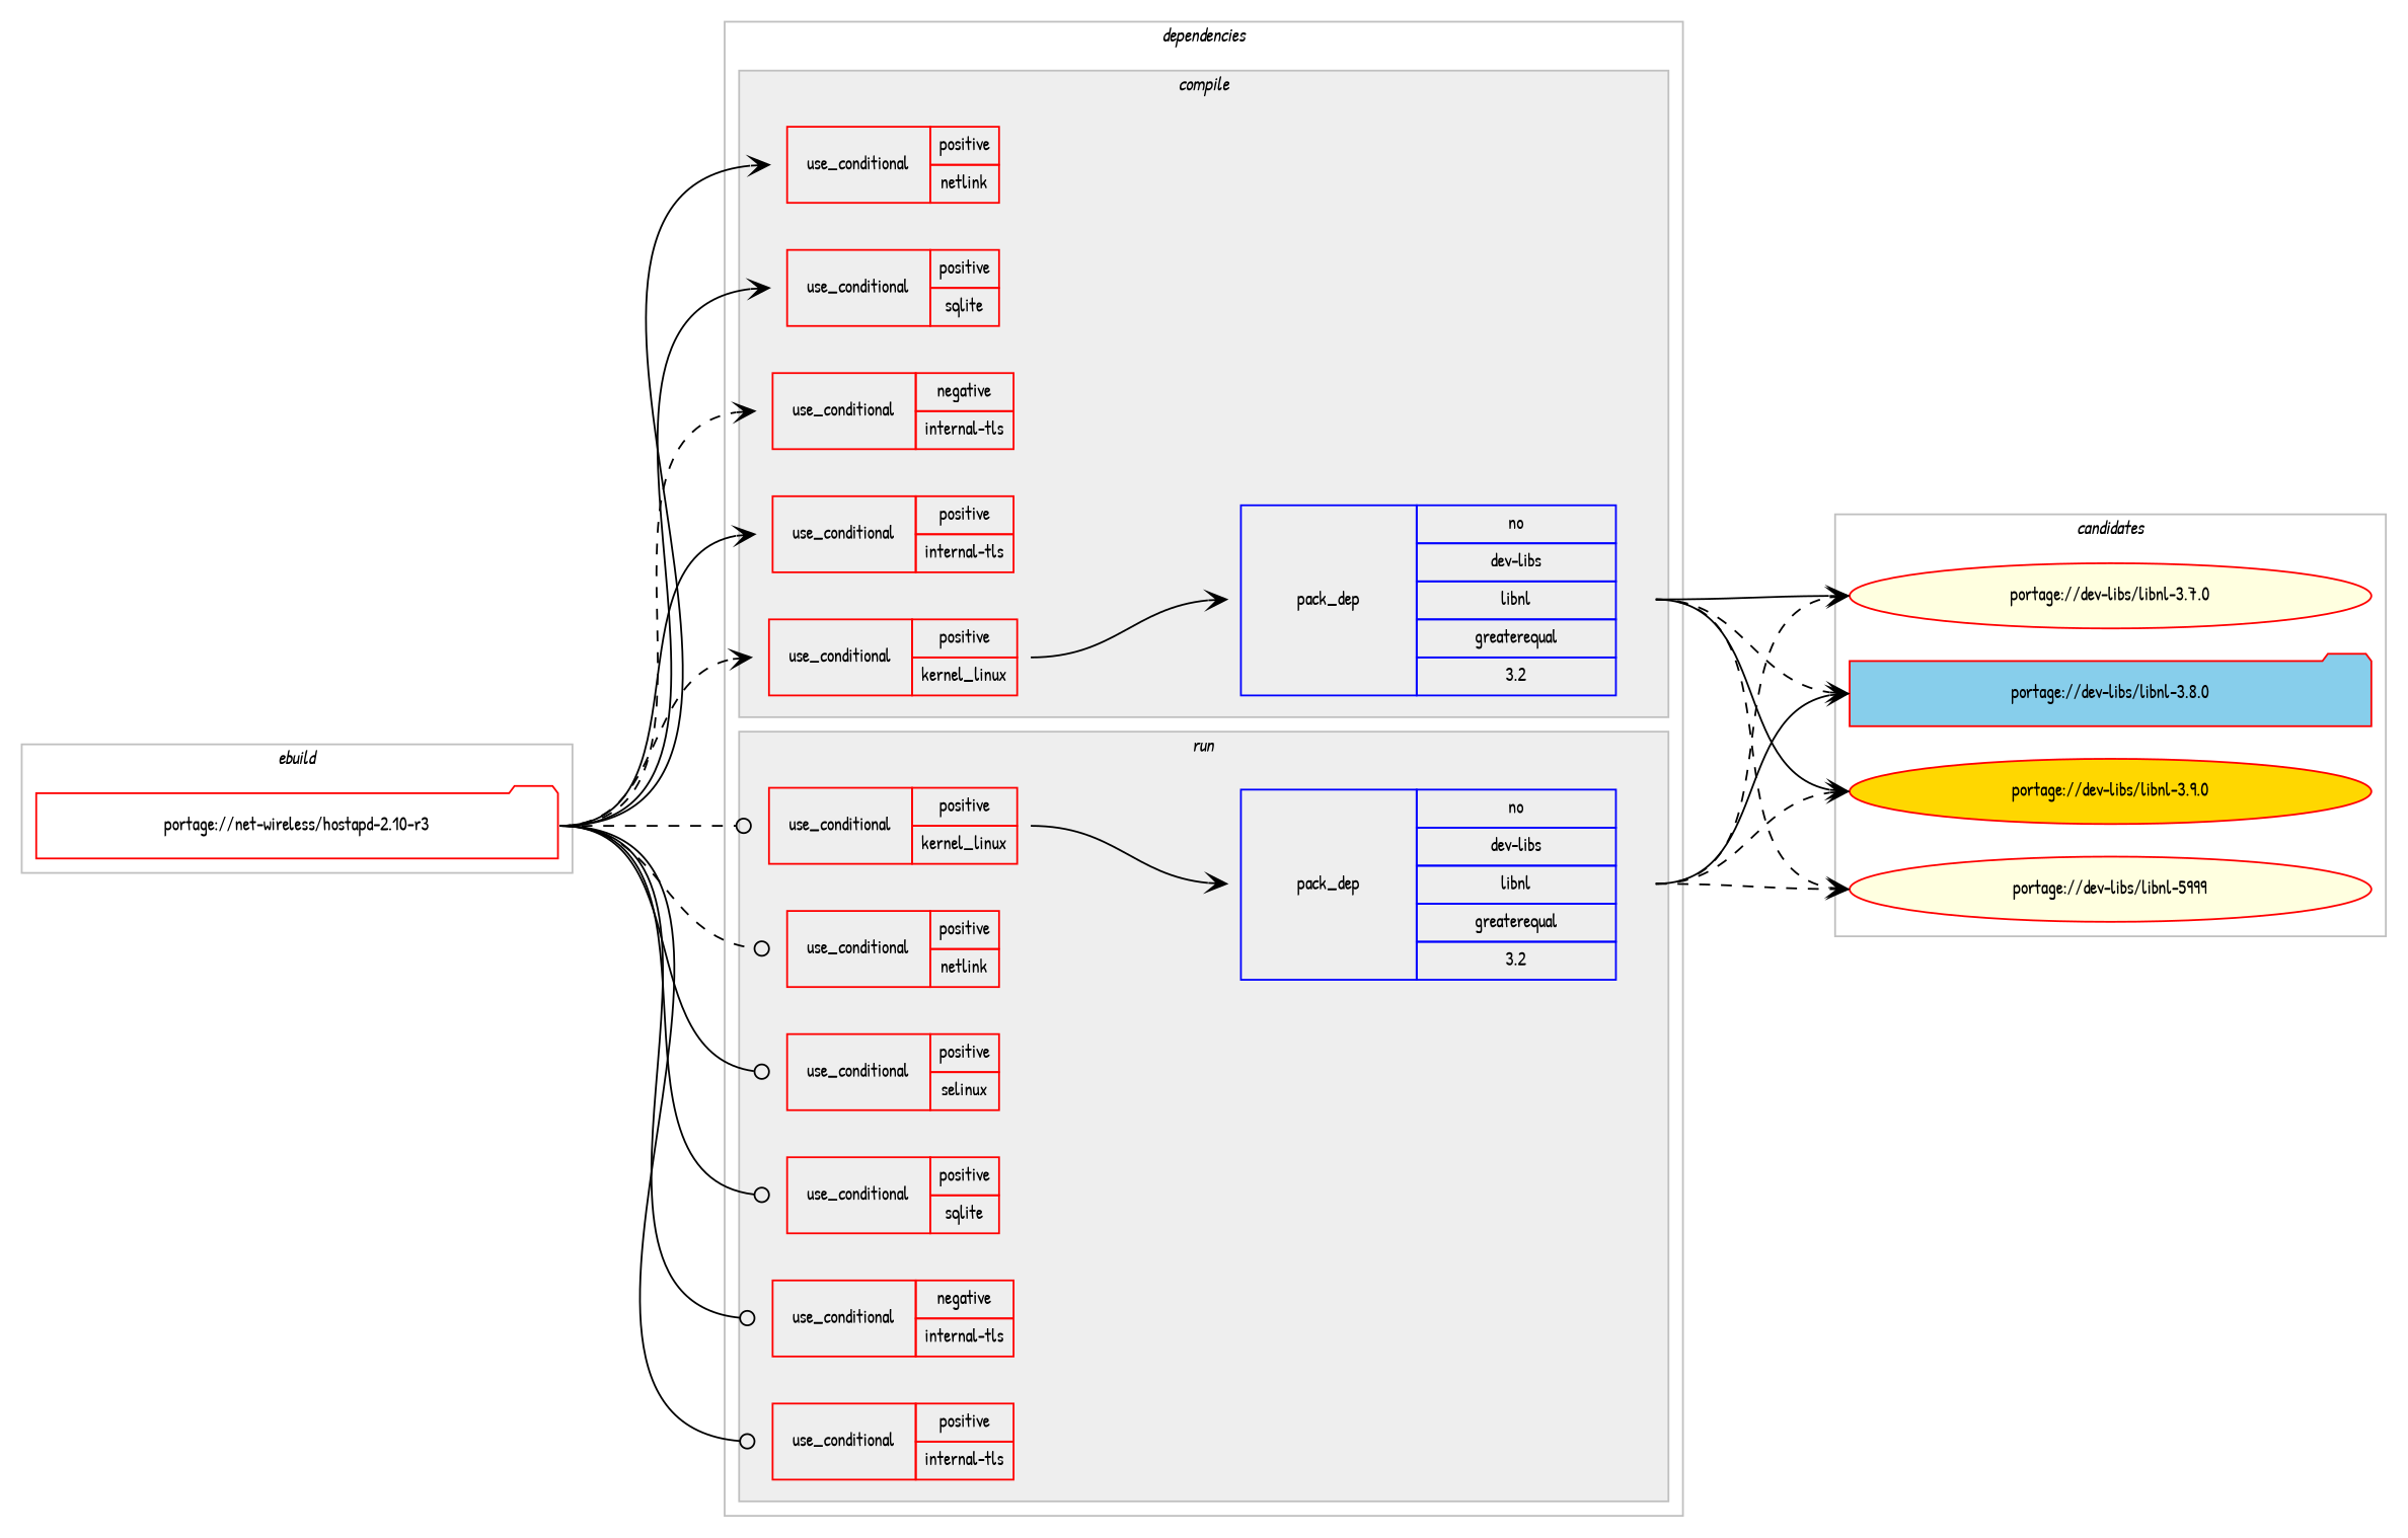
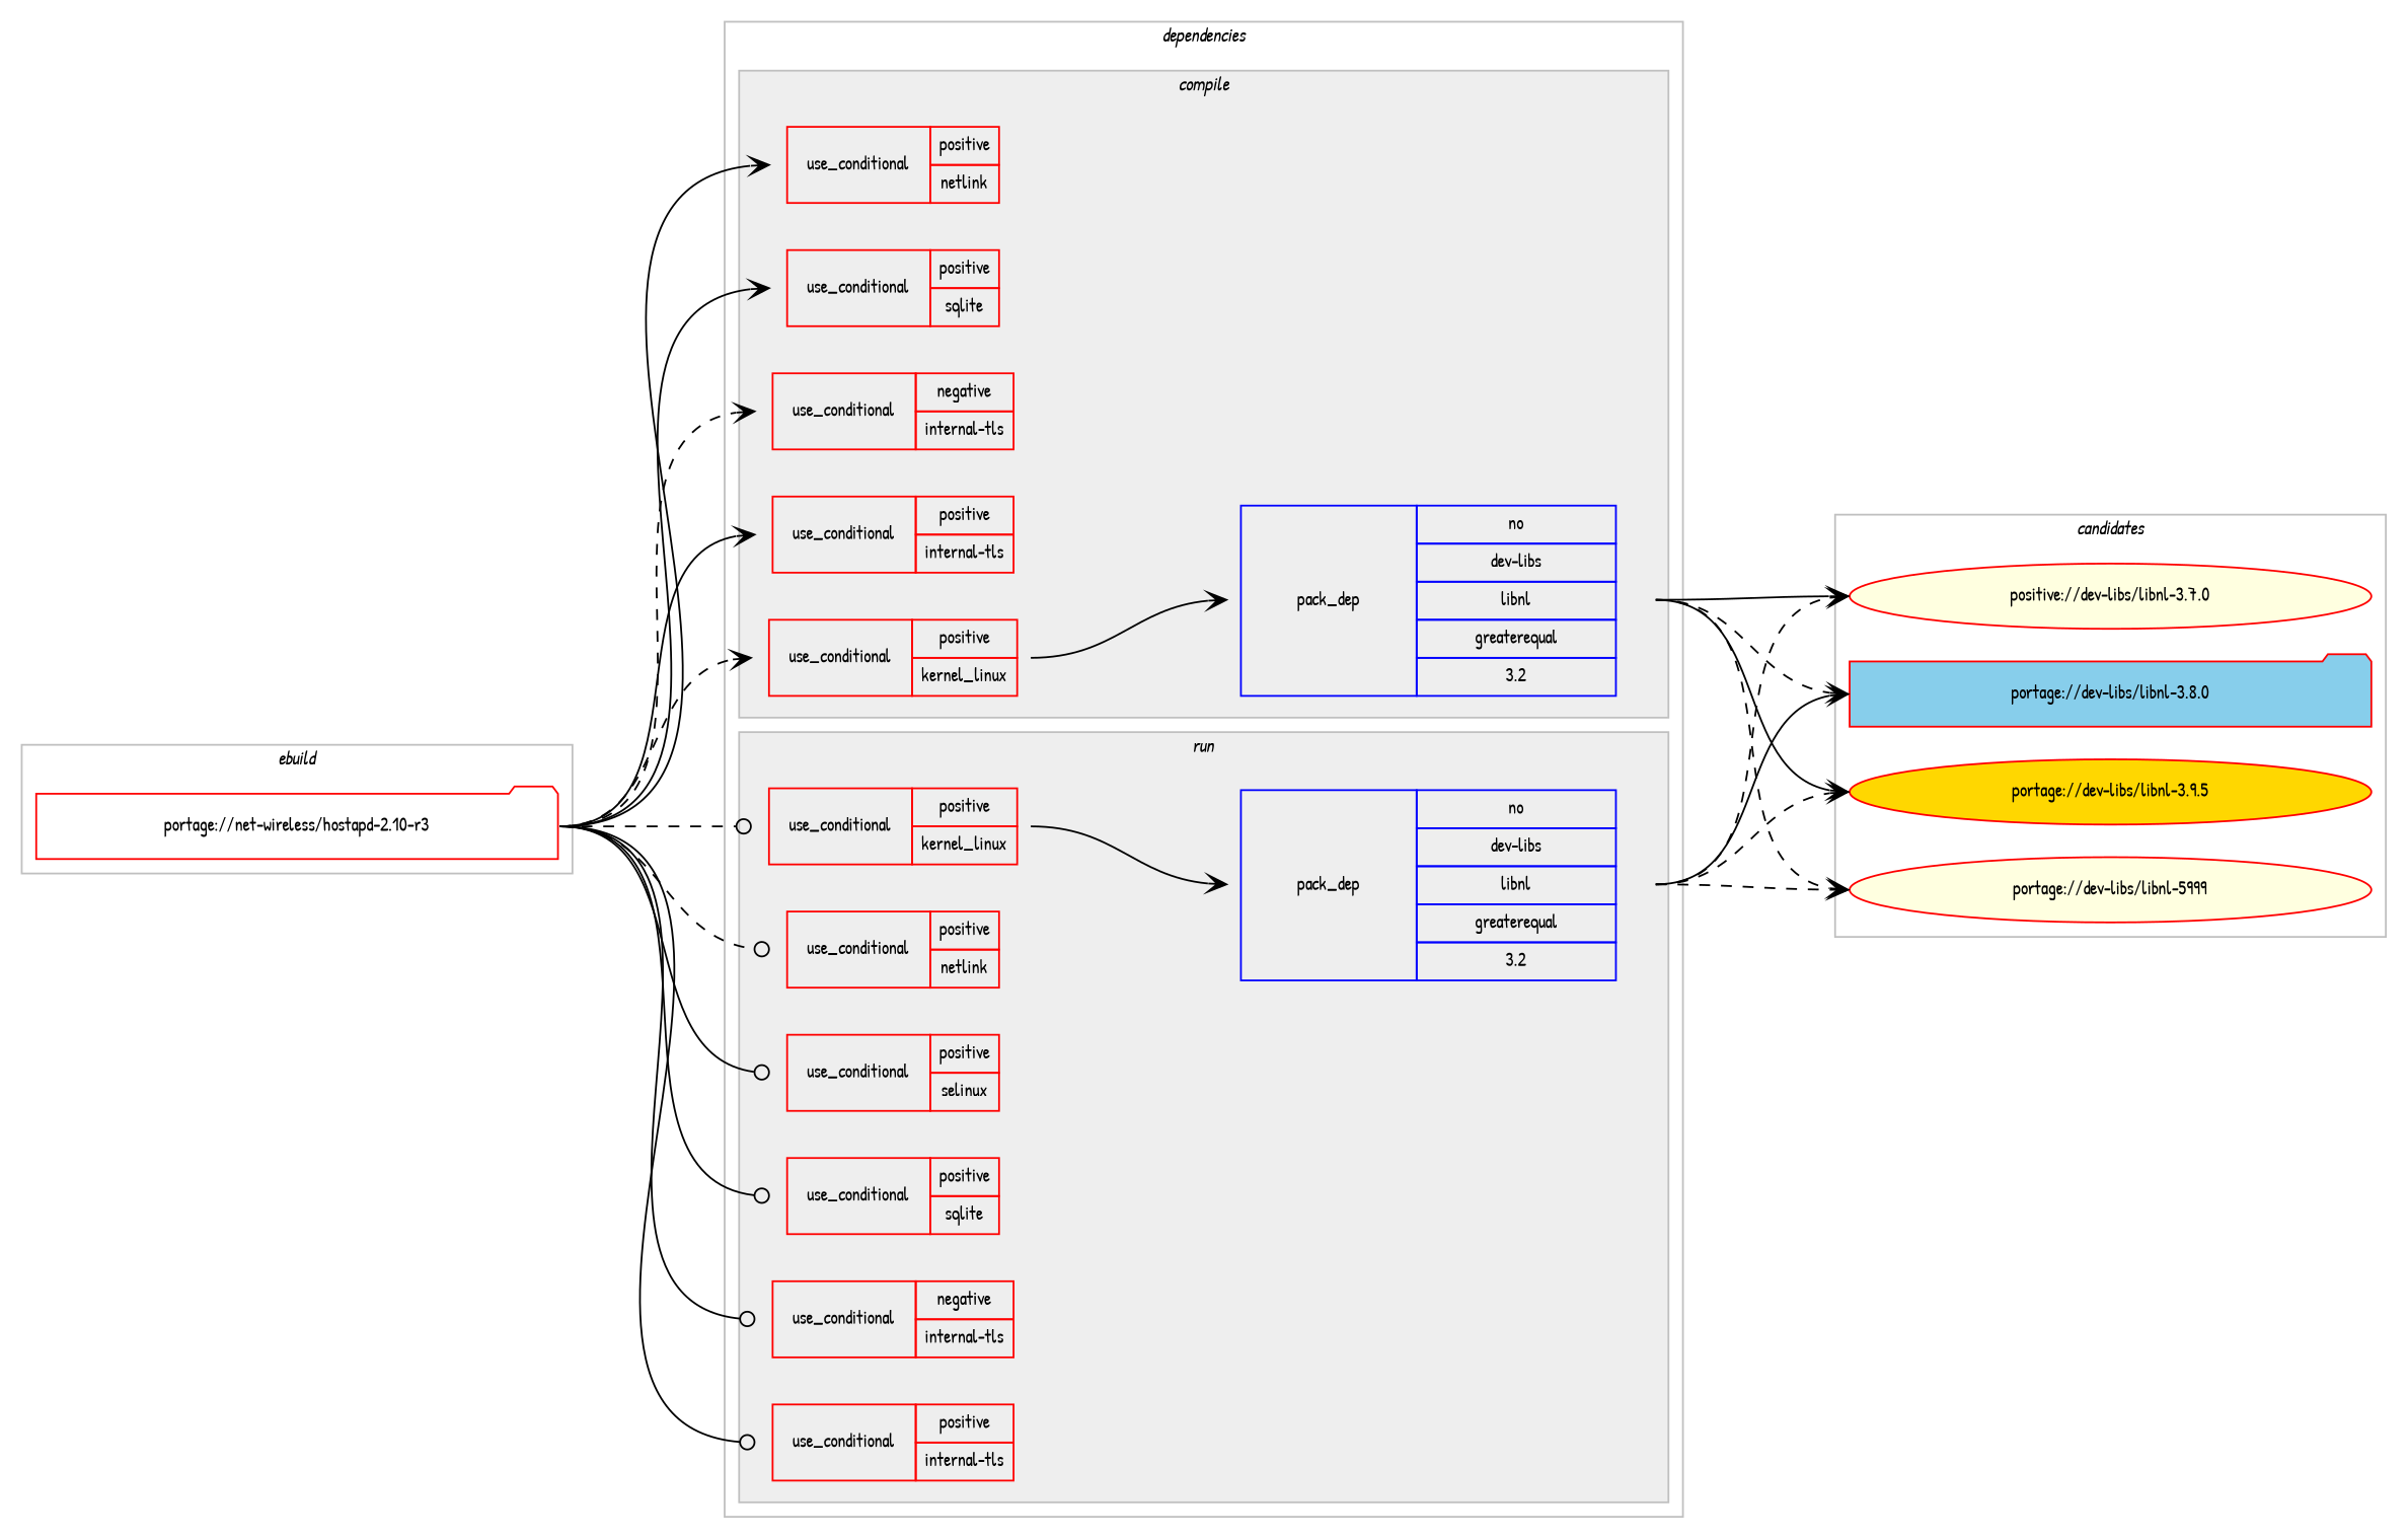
  digraph {
    compound=true
    concentrate=true
    fontname="Patrick Hand"
    fontsize=10
    newrank=true
    rankdir=LR
    ranksep=1.5
    node [color=red fontname="Patrick Hand" fontsize=10 shape=none]
    edge [arrowhead=vee fontname="Patrick Hand" headport=w style=solid tailport=e weight=20]
    n1 [fillcolor=white label="portage://net-wireless/hostapd-2.10-r3" shape=folder style=filled width=4]
    n2 [label=<<TABLE BORDER="0" CELLBORDER="1" CELLSPACING="0" CELLPADDING="4"><TR><TD ROWSPAN="3" CELLPADDING="10">use_conditional</TD></TR><TR><TD>negative</TD></TR><TR><TD>internal-tls</TD></TR></TABLE>>]
    n3 [label=<<TABLE BORDER="0" CELLBORDER="1" CELLSPACING="0" CELLPADDING="4"><TR><TD ROWSPAN="3" CELLPADDING="10">use_conditional</TD></TR><TR><TD>positive</TD></TR><TR><TD>internal-tls</TD></TR></TABLE>>]
    n4 [color=blue label=<<TABLE BORDER="0" CELLBORDER="1" CELLSPACING="0" CELLPADDING="4" WIDTH="220"><TR><TD ROWSPAN="6" CELLPADDING="30">pack_dep</TD></TR><TR><TD WIDTH="110">no</TD></TR><TR><TD>dev-libs</TD></TR><TR><TD>libnl</TD></TR><TR><TD>greaterequal</TD></TR><TR><TD>3.2</TD></TR></TABLE>>]
    n5 [label=<<TABLE BORDER="0" CELLBORDER="1" CELLSPACING="0" CELLPADDING="4"><TR><TD ROWSPAN="3" CELLPADDING="10">use_conditional</TD></TR><TR><TD>positive</TD></TR><TR><TD>kernel_linux</TD></TR></TABLE>>]
    n6 [label=<<TABLE BORDER="0" CELLBORDER="1" CELLSPACING="0" CELLPADDING="4"><TR><TD ROWSPAN="3" CELLPADDING="10">use_conditional</TD></TR><TR><TD>positive</TD></TR><TR><TD>netlink</TD></TR></TABLE>>]
    n7 [label=<<TABLE BORDER="0" CELLBORDER="1" CELLSPACING="0" CELLPADDING="4"><TR><TD ROWSPAN="3" CELLPADDING="10">use_conditional</TD></TR><TR><TD>positive</TD></TR><TR><TD>sqlite</TD></TR></TABLE>>]
    n8 [label=<<TABLE BORDER="0" CELLBORDER="1" CELLSPACING="0" CELLPADDING="4"><TR><TD ROWSPAN="3" CELLPADDING="10">use_conditional</TD></TR><TR><TD>negative</TD></TR><TR><TD>internal-tls</TD></TR></TABLE>>]
    n9 [label=<<TABLE BORDER="0" CELLBORDER="1" CELLSPACING="0" CELLPADDING="4"><TR><TD ROWSPAN="3" CELLPADDING="10">use_conditional</TD></TR><TR><TD>positive</TD></TR><TR><TD>internal-tls</TD></TR></TABLE>>]
    n10 [color=blue label=<<TABLE BORDER="0" CELLBORDER="1" CELLSPACING="0" CELLPADDING="4" WIDTH="220"><TR><TD ROWSPAN="6" CELLPADDING="30">pack_dep</TD></TR><TR><TD WIDTH="110">no</TD></TR><TR><TD>dev-libs</TD></TR><TR><TD>libnl</TD></TR><TR><TD>greaterequal</TD></TR><TR><TD>3.2</TD></TR></TABLE>>]
    n11 [label=<<TABLE BORDER="0" CELLBORDER="1" CELLSPACING="0" CELLPADDING="4"><TR><TD ROWSPAN="3" CELLPADDING="10">use_conditional</TD></TR><TR><TD>positive</TD></TR><TR><TD>kernel_linux</TD></TR></TABLE>>]
    n12 [label=<<TABLE BORDER="0" CELLBORDER="1" CELLSPACING="0" CELLPADDING="4"><TR><TD ROWSPAN="3" CELLPADDING="10">use_conditional</TD></TR><TR><TD>positive</TD></TR><TR><TD>netlink</TD></TR></TABLE>>]
    n13 [label=<<TABLE BORDER="0" CELLBORDER="1" CELLSPACING="0" CELLPADDING="4"><TR><TD ROWSPAN="3" CELLPADDING="10">use_conditional</TD></TR><TR><TD>positive</TD></TR><TR><TD>selinux</TD></TR></TABLE>>]
    n14 [label=<<TABLE BORDER="0" CELLBORDER="1" CELLSPACING="0" CELLPADDING="4"><TR><TD ROWSPAN="3" CELLPADDING="10">use_conditional</TD></TR><TR><TD>positive</TD></TR><TR><TD>sqlite</TD></TR></TABLE>>]
-   n15 [fillcolor=lightyellow label="portage://dev-libs/libnl-3.7.0" shape=ellipse style=filled width=4]
+   n15 [fillcolor=lightyellow label="positive://dev-libs/libnl-3.7.0" shape=ellipse style=filled width=4]
    n16 [fillcolor=skyblue label="portage://dev-libs/libnl-3.8.0" shape=folder style=filled width=4]
-   n17 [fillcolor=gold label="portage://dev-libs/libnl-3.9.0" shape=ellipse style=filled width=4]
+   n17 [fillcolor=gold label="portage://dev-libs/libnl-3.9.5" shape=ellipse style=filled width=4]
    n18 [fillcolor=lightyellow label="portage://dev-libs/libnl-5999" shape=ellipse style=filled width=4]
    subgraph cluster_1 {
      color=gray
      label=<<i>ebuild</i>>
      rank=same
      n1
    }
    subgraph cluster_2 {
      color=gray
      label=<<i>dependencies</i>>
      subgraph cluster_3 {
        color=gray
        fillcolor="#eeeeee"
        label=<<i>compile</i>>
        style=filled
        subgraph sub_4 {
          color=gray
          fillcolor="#eeeeee"
          label=<<i>compile</i>>
          style=filled
          n2
        }
        subgraph sub_5 {
          color=gray
          fillcolor="#eeeeee"
          label=<<i>compile</i>>
          style=filled
          n3
        }
        subgraph sub_6 {
          color=gray
          fillcolor="#eeeeee"
          label=<<i>compile</i>>
          style=filled
          n5
          subgraph sub_7 {
            color=gray
            fillcolor="#eeeeee"
            label=<<i>compile</i>>
            style=filled
            n4
          }
        }
        subgraph sub_8 {
          color=gray
          fillcolor="#eeeeee"
          label=<<i>compile</i>>
          style=filled
          n6
        }
        subgraph sub_9 {
          color=gray
          fillcolor="#eeeeee"
          label=<<i>compile</i>>
          style=filled
          n7
        }
      }
      subgraph cluster_10 {
        color=gray
        fillcolor="#eeeeee"
        label=<<i>compile and run</i>>
        style=filled
      }
      subgraph cluster_11 {
        color=gray
        fillcolor="#eeeeee"
        label=<<i>run</i>>
        style=filled
        subgraph sub_12 {
          color=gray
          fillcolor="#eeeeee"
          label=<<i>run</i>>
          style=filled
          n8
        }
        subgraph sub_13 {
          color=gray
          fillcolor="#eeeeee"
          label=<<i>run</i>>
          style=filled
          n9
        }
        subgraph sub_14 {
          color=gray
          fillcolor="#eeeeee"
          label=<<i>run</i>>
          style=filled
          n11
          subgraph sub_15 {
            color=gray
            fillcolor="#eeeeee"
            label=<<i>run</i>>
            style=filled
            n10
          }
        }
        subgraph sub_16 {
          color=gray
          fillcolor="#eeeeee"
          label=<<i>run</i>>
          style=filled
          n12
        }
        subgraph sub_17 {
          color=gray
          fillcolor="#eeeeee"
          label=<<i>run</i>>
          style=filled
          n13
        }
        subgraph sub_18 {
          color=gray
          fillcolor="#eeeeee"
          label=<<i>run</i>>
          style=filled
          n14
        }
      }
    }
    subgraph cluster_19 {
      color=gray
      label=<<i>candidates</i>>
      rank=same
      subgraph sub_20 {
        color=black
        label=<<i>candidates</i>>
        nodesep=1
        rank=same
        n15
        n16
        n17
        n18
      }
      subgraph sub_21 {
        color=black
        label=<<i>candidates</i>>
        nodesep=1
        rank=same
        n15
        n16
        n17
        n18
      }
    }
    n1 -> n2 [style=dashed]
    n1 -> n3
    n1 -> n5 [style=dashed]
    n1 -> n6
    n1 -> n7
    n1 -> n8 [arrowhead=odot]
    n1 -> n9 [arrowhead=odot]
    n1 -> n11 [arrowhead=odot style=dashed]
    n1 -> n12 [arrowhead=odot style=dashed]
    n1 -> n13 [arrowhead=odot]
    n1 -> n14 [arrowhead=odot]
    n4 -> n15 [weight=100]
    n4 -> n16 [style=dashed weight=100]
    n4 -> n17 [weight=100]
    n4 -> n18 [style=dashed weight=100]
    n5 -> n4
    n10 -> n15 [style=dashed weight=100]
    n10 -> n16 [weight=100]
    n10 -> n17 [style=dashed weight=100]
    n10 -> n18 [style=dashed weight=100]
    n11 -> n10
  }
